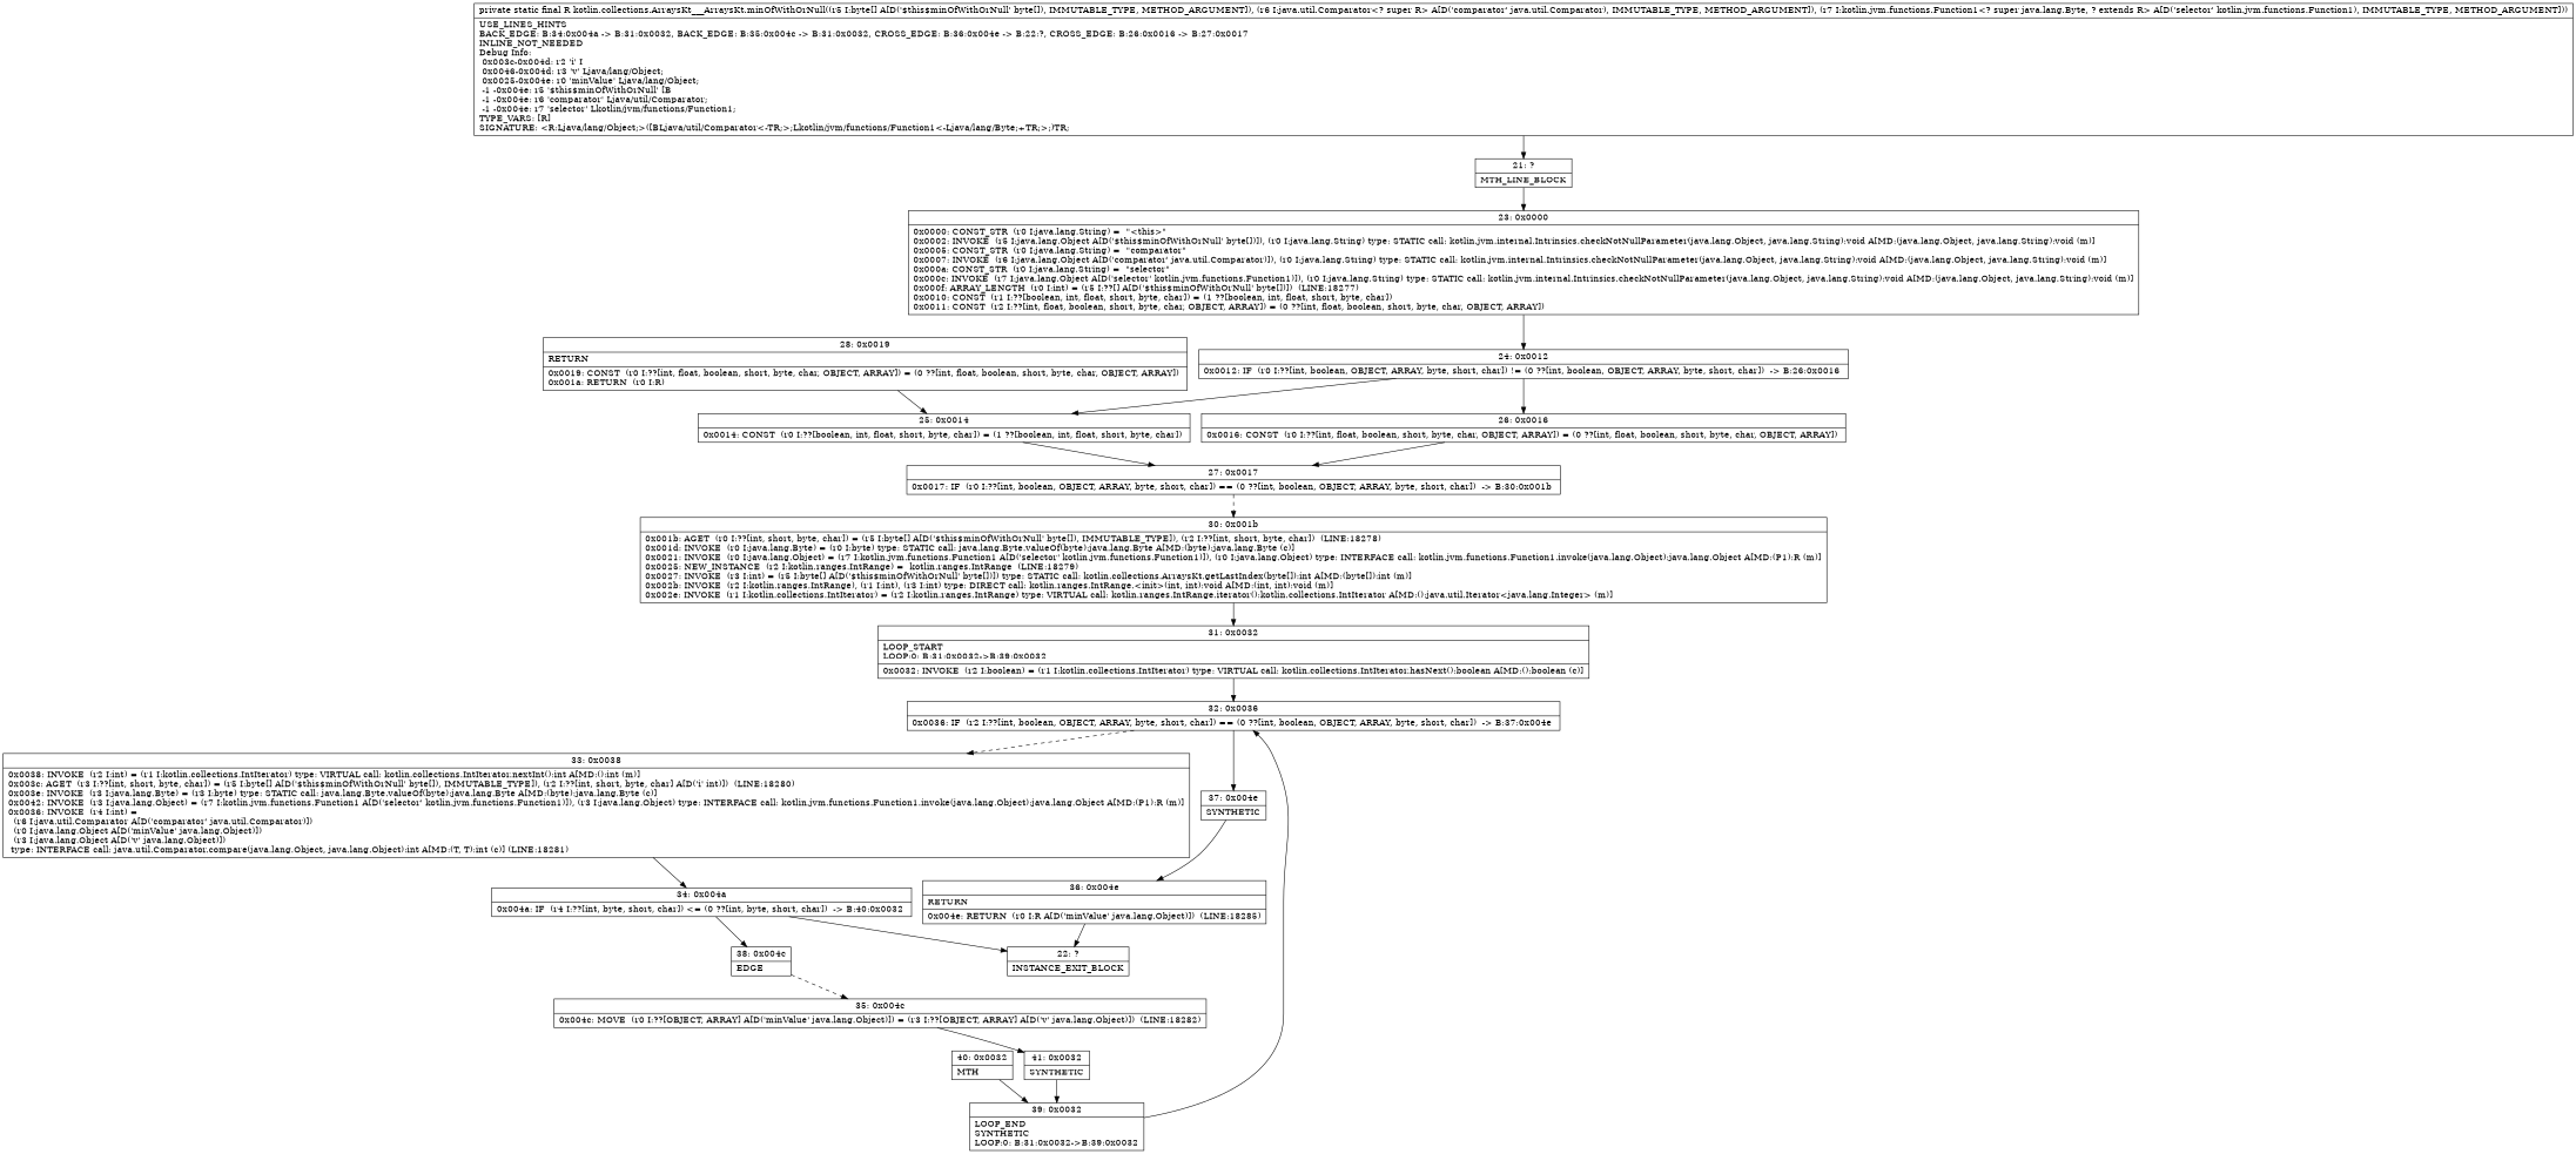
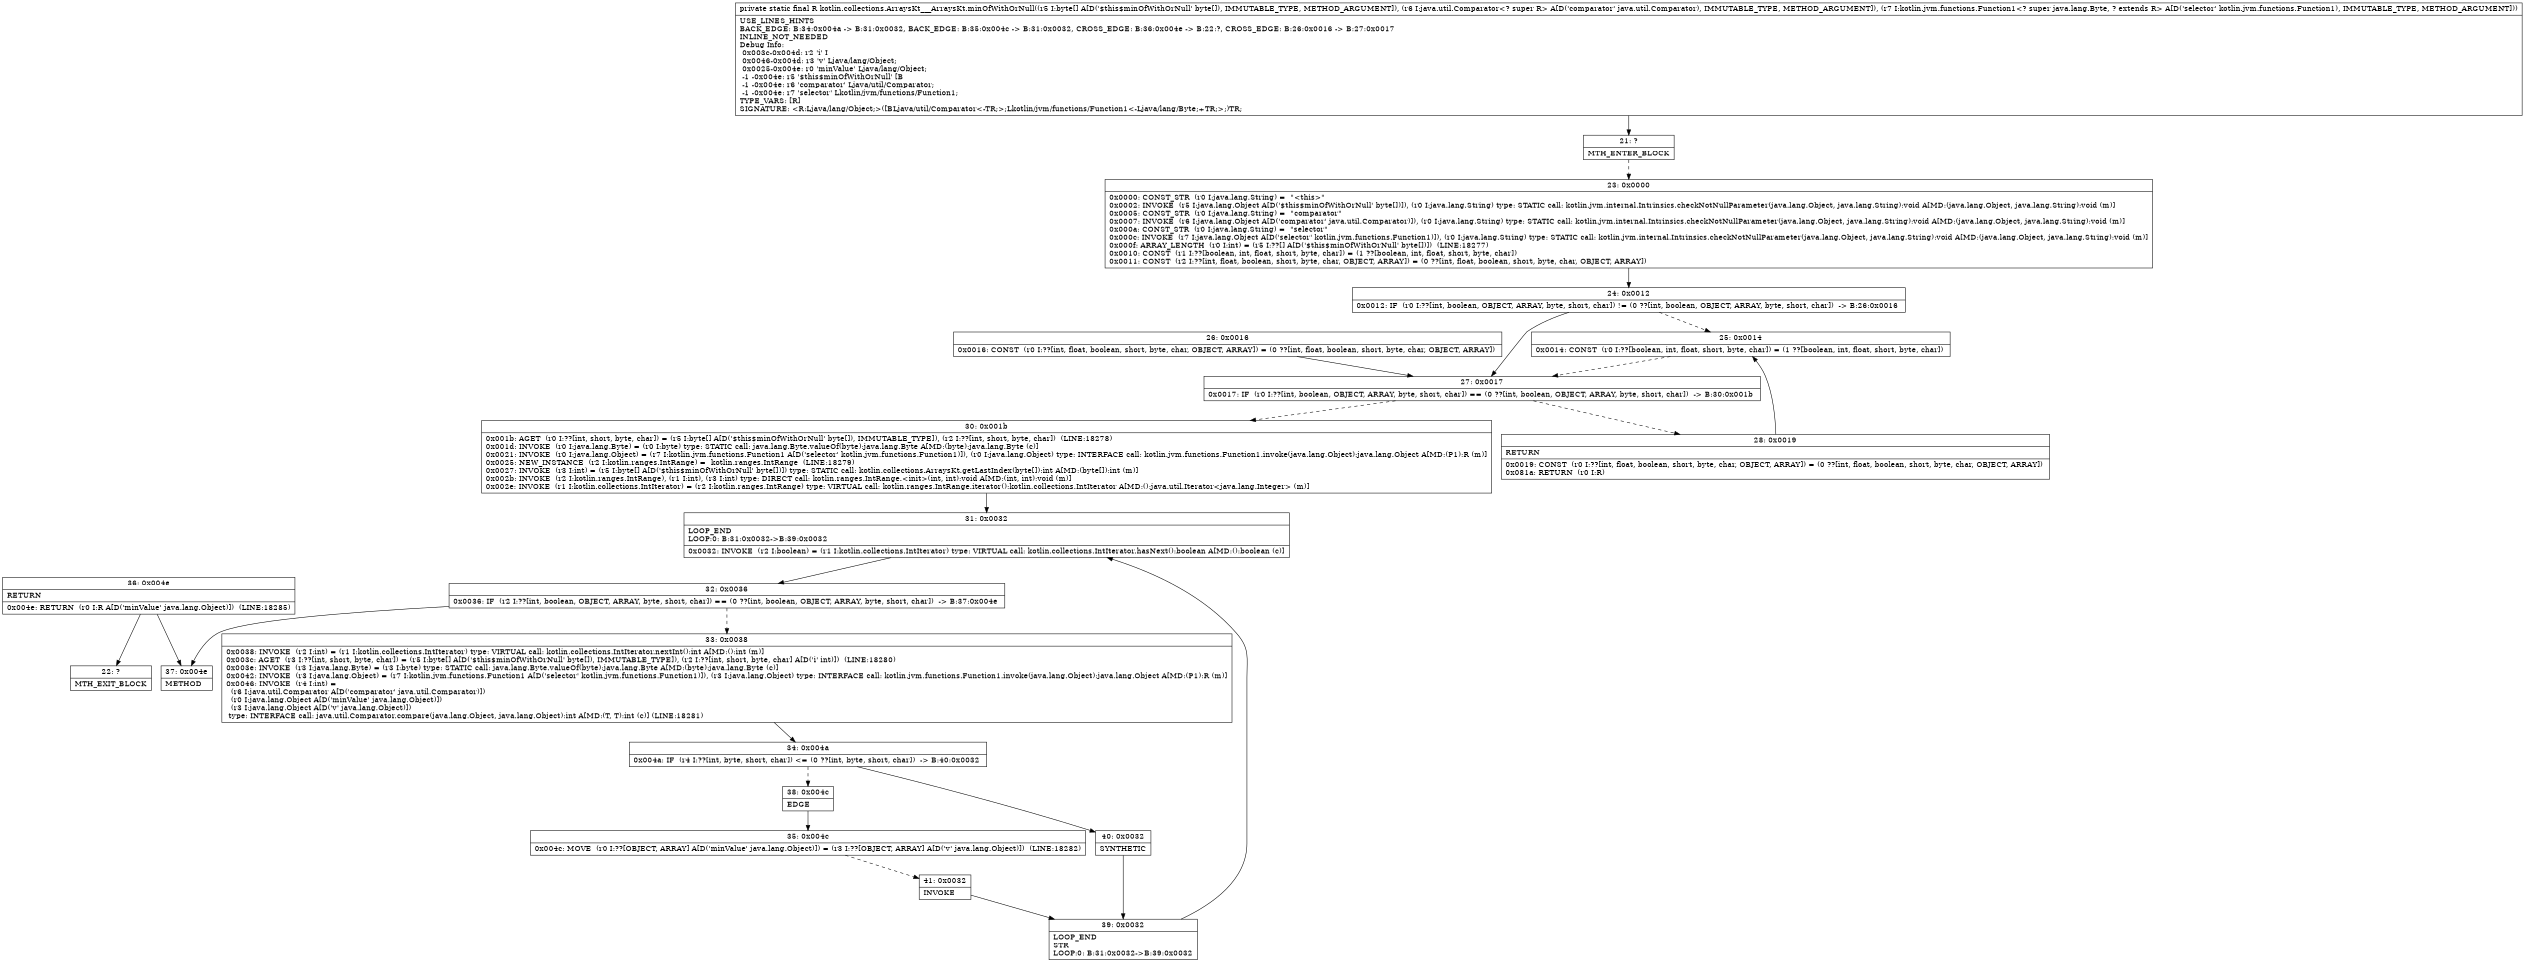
  digraph {
    node [shape=record]
-   n1 [label="{21\:\ ?|MTH_LINE_BLOCK\l}"]
+   n1 [label="{21\:\ ?|MTH_ENTER_BLOCK\l}"]
    n2 [label="{23\:\ 0x0000|0x0000: CONST_STR  (r0 I:java.lang.String) =  \"\<this\>\" \l0x0002: INVOKE  (r5 I:java.lang.Object A[D('$this$minOfWithOrNull' byte[])]), (r0 I:java.lang.String) type: STATIC call: kotlin.jvm.internal.Intrinsics.checkNotNullParameter(java.lang.Object, java.lang.String):void A[MD:(java.lang.Object, java.lang.String):void (m)]\l0x0005: CONST_STR  (r0 I:java.lang.String) =  \"comparator\" \l0x0007: INVOKE  (r6 I:java.lang.Object A[D('comparator' java.util.Comparator)]), (r0 I:java.lang.String) type: STATIC call: kotlin.jvm.internal.Intrinsics.checkNotNullParameter(java.lang.Object, java.lang.String):void A[MD:(java.lang.Object, java.lang.String):void (m)]\l0x000a: CONST_STR  (r0 I:java.lang.String) =  \"selector\" \l0x000c: INVOKE  (r7 I:java.lang.Object A[D('selector' kotlin.jvm.functions.Function1)]), (r0 I:java.lang.String) type: STATIC call: kotlin.jvm.internal.Intrinsics.checkNotNullParameter(java.lang.Object, java.lang.String):void A[MD:(java.lang.Object, java.lang.String):void (m)]\l0x000f: ARRAY_LENGTH  (r0 I:int) = (r5 I:??[] A[D('$this$minOfWithOrNull' byte[])])  (LINE:18277)\l0x0010: CONST  (r1 I:??[boolean, int, float, short, byte, char]) = (1 ??[boolean, int, float, short, byte, char]) \l0x0011: CONST  (r2 I:??[int, float, boolean, short, byte, char, OBJECT, ARRAY]) = (0 ??[int, float, boolean, short, byte, char, OBJECT, ARRAY]) \l}"]
    n3 [label="{24\:\ 0x0012|0x0012: IF  (r0 I:??[int, boolean, OBJECT, ARRAY, byte, short, char]) != (0 ??[int, boolean, OBJECT, ARRAY, byte, short, char])  \-\> B:26:0x0016 \l}"]
    n4 [label="{25\:\ 0x0014|0x0014: CONST  (r0 I:??[boolean, int, float, short, byte, char]) = (1 ??[boolean, int, float, short, byte, char]) \l}"]
    n5 [label="{26\:\ 0x0016|0x0016: CONST  (r0 I:??[int, float, boolean, short, byte, char, OBJECT, ARRAY]) = (0 ??[int, float, boolean, short, byte, char, OBJECT, ARRAY]) \l}"]
    n6 [label="{27\:\ 0x0017|0x0017: IF  (r0 I:??[int, boolean, OBJECT, ARRAY, byte, short, char]) == (0 ??[int, boolean, OBJECT, ARRAY, byte, short, char])  \-\> B:30:0x001b \l}"]
-   n7 [label="{28\:\ 0x0019|RETURN\l|0x0019: CONST  (r0 I:??[int, float, boolean, short, byte, char, OBJECT, ARRAY]) = (0 ??[int, float, boolean, short, byte, char, OBJECT, ARRAY]) \l0x001a: RETURN  (r0 I:R) \l}"]
+   n7 [label="{28\:\ 0x0019|RETURN\l|0x0019: CONST  (r0 I:??[int, float, boolean, short, byte, char, OBJECT, ARRAY]) = (0 ??[int, float, boolean, short, byte, char, OBJECT, ARRAY]) \l0x081a: RETURN  (r0 I:R) \l}"]
    n8 [label="{30\:\ 0x001b|0x001b: AGET  (r0 I:??[int, short, byte, char]) = (r5 I:byte[] A[D('$this$minOfWithOrNull' byte[]), IMMUTABLE_TYPE]), (r2 I:??[int, short, byte, char])  (LINE:18278)\l0x001d: INVOKE  (r0 I:java.lang.Byte) = (r0 I:byte) type: STATIC call: java.lang.Byte.valueOf(byte):java.lang.Byte A[MD:(byte):java.lang.Byte (c)]\l0x0021: INVOKE  (r0 I:java.lang.Object) = (r7 I:kotlin.jvm.functions.Function1 A[D('selector' kotlin.jvm.functions.Function1)]), (r0 I:java.lang.Object) type: INTERFACE call: kotlin.jvm.functions.Function1.invoke(java.lang.Object):java.lang.Object A[MD:(P1):R (m)]\l0x0025: NEW_INSTANCE  (r2 I:kotlin.ranges.IntRange) =  kotlin.ranges.IntRange  (LINE:18279)\l0x0027: INVOKE  (r3 I:int) = (r5 I:byte[] A[D('$this$minOfWithOrNull' byte[])]) type: STATIC call: kotlin.collections.ArraysKt.getLastIndex(byte[]):int A[MD:(byte[]):int (m)]\l0x002b: INVOKE  (r2 I:kotlin.ranges.IntRange), (r1 I:int), (r3 I:int) type: DIRECT call: kotlin.ranges.IntRange.\<init\>(int, int):void A[MD:(int, int):void (m)]\l0x002e: INVOKE  (r1 I:kotlin.collections.IntIterator) = (r2 I:kotlin.ranges.IntRange) type: VIRTUAL call: kotlin.ranges.IntRange.iterator():kotlin.collections.IntIterator A[MD:():java.util.Iterator\<java.lang.Integer\> (m)]\l}"]
-   n9 [label="{31\:\ 0x0032|LOOP_START\lLOOP:0: B:31:0x0032\-\>B:39:0x0032\l|0x0032: INVOKE  (r2 I:boolean) = (r1 I:kotlin.collections.IntIterator) type: VIRTUAL call: kotlin.collections.IntIterator.hasNext():boolean A[MD:():boolean (c)]\l}"]
-   n10 [label="{22\:\ ?|INSTANCE_EXIT_BLOCK\l}"]
+   n9 [label="{31\:\ 0x0032|LOOP_END\lLOOP:0: B:31:0x0032\-\>B:39:0x0032\l|0x0032: INVOKE  (r2 I:boolean) = (r1 I:kotlin.collections.IntIterator) type: VIRTUAL call: kotlin.collections.IntIterator.hasNext():boolean A[MD:():boolean (c)]\l}"]
+   n10 [label="{22\:\ ?|MTH_EXIT_BLOCK\l}"]
    n11 [label="{32\:\ 0x0036|0x0036: IF  (r2 I:??[int, boolean, OBJECT, ARRAY, byte, short, char]) == (0 ??[int, boolean, OBJECT, ARRAY, byte, short, char])  \-\> B:37:0x004e \l}"]
-   n12 [label="{33\:\ 0x0038|0x0038: INVOKE  (r2 I:int) = (r1 I:kotlin.collections.IntIterator) type: VIRTUAL call: kotlin.collections.IntIterator.nextInt():int A[MD:():int (m)]\l0x003c: AGET  (r3 I:??[int, short, byte, char]) = (r5 I:byte[] A[D('$this$minOfWithOrNull' byte[]), IMMUTABLE_TYPE]), (r2 I:??[int, short, byte, char] A[D('i' int)])  (LINE:18280)\l0x003e: INVOKE  (r3 I:java.lang.Byte) = (r3 I:byte) type: STATIC call: java.lang.Byte.valueOf(byte):java.lang.Byte A[MD:(byte):java.lang.Byte (c)]\l0x0042: INVOKE  (r3 I:java.lang.Object) = (r7 I:kotlin.jvm.functions.Function1 A[D('selector' kotlin.jvm.functions.Function1)]), (r3 I:java.lang.Object) type: INTERFACE call: kotlin.jvm.functions.Function1.invoke(java.lang.Object):java.lang.Object A[MD:(P1):R (m)]\l0x0036: INVOKE  (r4 I:int) = \l  (r6 I:java.util.Comparator A[D('comparator' java.util.Comparator)])\l  (r0 I:java.lang.Object A[D('minValue' java.lang.Object)])\l  (r3 I:java.lang.Object A[D('v' java.lang.Object)])\l type: INTERFACE call: java.util.Comparator.compare(java.lang.Object, java.lang.Object):int A[MD:(T, T):int (c)] (LINE:18281)\l}"]
-   n13 [label="{37\:\ 0x004e|SYNTHETIC\l}"]
+   n12 [label="{33\:\ 0x0038|0x0038: INVOKE  (r2 I:int) = (r1 I:kotlin.collections.IntIterator) type: VIRTUAL call: kotlin.collections.IntIterator.nextInt():int A[MD:():int (m)]\l0x003c: AGET  (r3 I:??[int, short, byte, char]) = (r5 I:byte[] A[D('$this$minOfWithOrNull' byte[]), IMMUTABLE_TYPE]), (r2 I:??[int, short, byte, char] A[D('i' int)])  (LINE:18280)\l0x003e: INVOKE  (r3 I:java.lang.Byte) = (r3 I:byte) type: STATIC call: java.lang.Byte.valueOf(byte):java.lang.Byte A[MD:(byte):java.lang.Byte (c)]\l0x0042: INVOKE  (r3 I:java.lang.Object) = (r7 I:kotlin.jvm.functions.Function1 A[D('selector' kotlin.jvm.functions.Function1)]), (r3 I:java.lang.Object) type: INTERFACE call: kotlin.jvm.functions.Function1.invoke(java.lang.Object):java.lang.Object A[MD:(P1):R (m)]\l0x0046: INVOKE  (r4 I:int) = \l  (r6 I:java.util.Comparator A[D('comparator' java.util.Comparator)])\l  (r0 I:java.lang.Object A[D('minValue' java.lang.Object)])\l  (r3 I:java.lang.Object A[D('v' java.lang.Object)])\l type: INTERFACE call: java.util.Comparator.compare(java.lang.Object, java.lang.Object):int A[MD:(T, T):int (c)] (LINE:18281)\l}"]
+   n13 [label="{37\:\ 0x004e|METHOD\l}"]
    n14 [label="{34\:\ 0x004a|0x004a: IF  (r4 I:??[int, byte, short, char]) \<= (0 ??[int, byte, short, char])  \-\> B:40:0x0032 \l}"]
    n15 [label="{36\:\ 0x004e|RETURN\l|0x004e: RETURN  (r0 I:R A[D('minValue' java.lang.Object)])  (LINE:18285)\l}"]
    n16 [label="{38\:\ 0x004c|EDGE\l}"]
-   n17 [label="{40\:\ 0x0032|MTH\l}"]
+   n17 [label="{40\:\ 0x0032|SYNTHETIC\l}"]
    n18 [label="{35\:\ 0x004c|0x004c: MOVE  (r0 I:??[OBJECT, ARRAY] A[D('minValue' java.lang.Object)]) = (r3 I:??[OBJECT, ARRAY] A[D('v' java.lang.Object)])  (LINE:18282)\l}"]
-   n19 [label="{39\:\ 0x0032|LOOP_END\lSYNTHETIC\lLOOP:0: B:31:0x0032\-\>B:39:0x0032\l}"]
-   n20 [label="{41\:\ 0x0032|SYNTHETIC\l}"]
+   n19 [label="{39\:\ 0x0032|LOOP_END\lSTR\lLOOP:0: B:31:0x0032\-\>B:39:0x0032\l}"]
+   n20 [label="{41\:\ 0x0032|INVOKE\l}"]
    n21 [label="{private static final R kotlin.collections.ArraysKt___ArraysKt.minOfWithOrNull((r5 I:byte[] A[D('$this$minOfWithOrNull' byte[]), IMMUTABLE_TYPE, METHOD_ARGUMENT]), (r6 I:java.util.Comparator\<? super R\> A[D('comparator' java.util.Comparator), IMMUTABLE_TYPE, METHOD_ARGUMENT]), (r7 I:kotlin.jvm.functions.Function1\<? super java.lang.Byte, ? extends R\> A[D('selector' kotlin.jvm.functions.Function1), IMMUTABLE_TYPE, METHOD_ARGUMENT]))  | USE_LINES_HINTS\lBACK_EDGE: B:34:0x004a \-\> B:31:0x0032, BACK_EDGE: B:35:0x004c \-\> B:31:0x0032, CROSS_EDGE: B:36:0x004e \-\> B:22:?, CROSS_EDGE: B:26:0x0016 \-\> B:27:0x0017\lINLINE_NOT_NEEDED\lDebug Info:\l  0x003c\-0x004d: r2 'i' I\l  0x0046\-0x004d: r3 'v' Ljava\/lang\/Object;\l  0x0025\-0x004e: r0 'minValue' Ljava\/lang\/Object;\l  \-1 \-0x004e: r5 '$this$minOfWithOrNull' [B\l  \-1 \-0x004e: r6 'comparator' Ljava\/util\/Comparator;\l  \-1 \-0x004e: r7 'selector' Lkotlin\/jvm\/functions\/Function1;\lTYPE_VARS: [R]\lSIGNATURE: \<R:Ljava\/lang\/Object;\>([BLjava\/util\/Comparator\<\-TR;\>;Lkotlin\/jvm\/functions\/Function1\<\-Ljava\/lang\/Byte;+TR;\>;)TR;\l}"]
-   n1 -> n2
+   n1 -> n2 [style=dashed]
    n2 -> n3
-   n3 -> n4 [style=solid]
-   n3 -> n5
-   n4 -> n6
+   n3 -> n4 [style=dashed]
+   n3 -> n6
+   n4 -> n6 [style=dashed]
    n5 -> n6
+   n6 -> n7 [style=dashed]
    n6 -> n8 [style=dashed]
    n7 -> n4
    n8 -> n9
    n9 -> n11
    n11 -> n12 [style=dashed]
    n11 -> n13
    n12 -> n14
-   n13 -> n15
-   n14 -> n16 [style=solid]
-   n14 -> n10
+   n15 -> n13
+   n14 -> n16 [style=dashed]
+   n14 -> n17
    n15 -> n10
-   n16 -> n18 [style=dashed]
+   n16 -> n18
    n17 -> n19
-   n18 -> n20
-   n19 -> n11
+   n18 -> n20 [style=dashed]
+   n19 -> n9
    n20 -> n19
    n21 -> n1
  }
